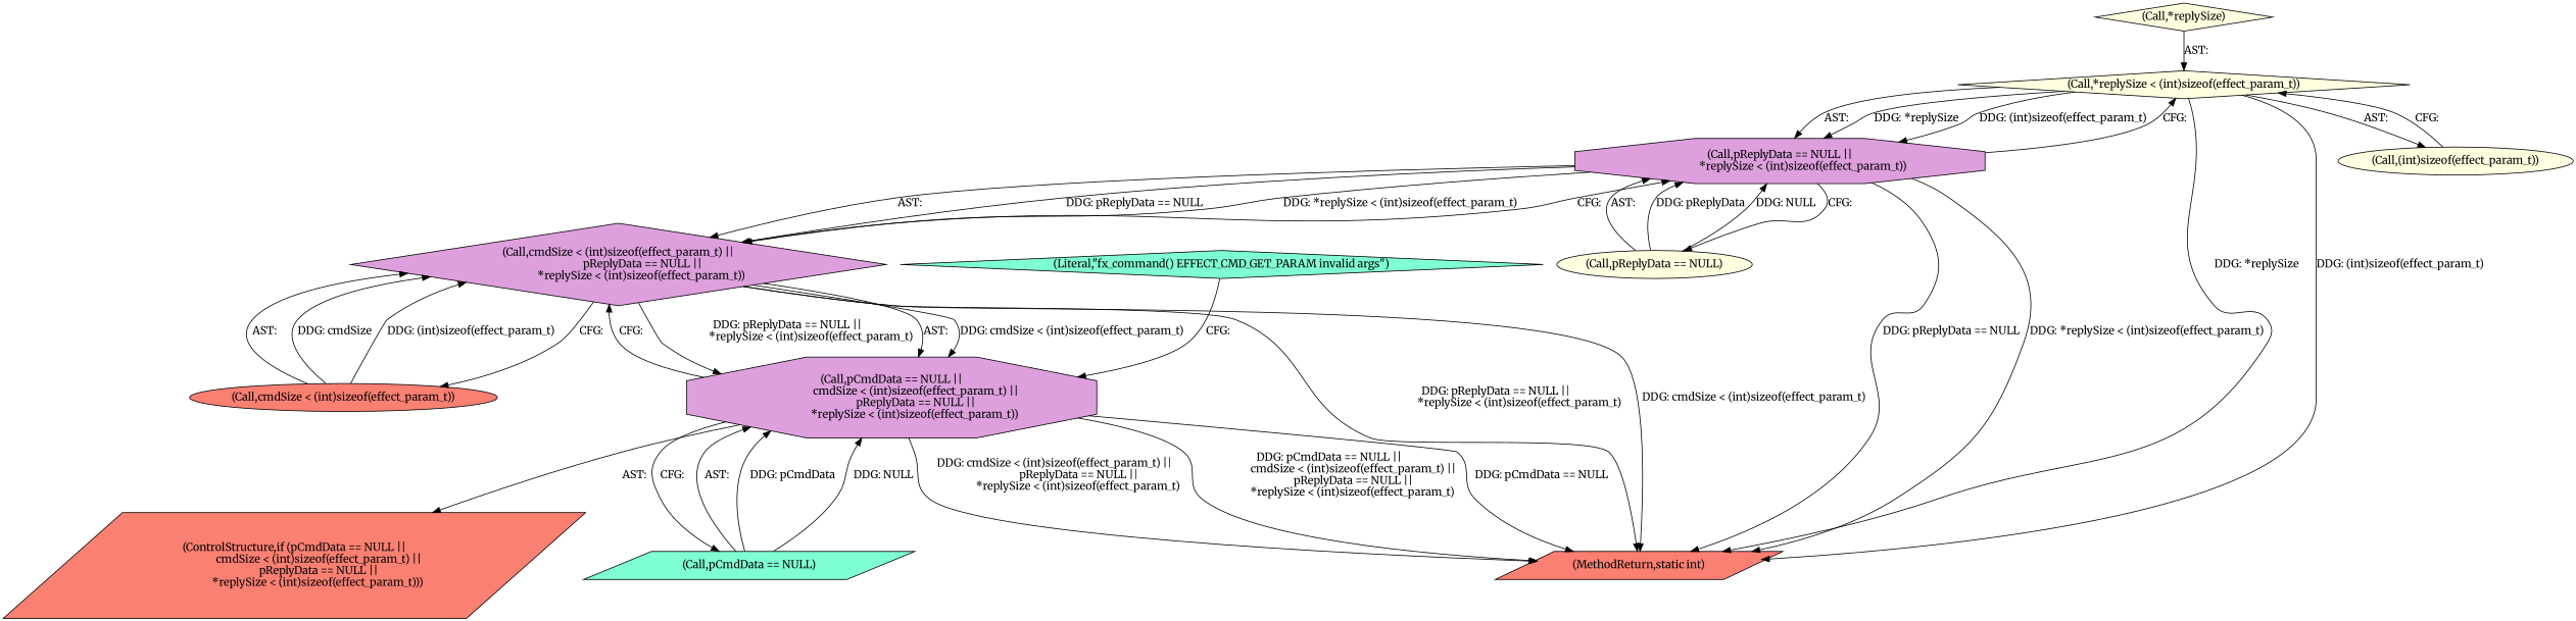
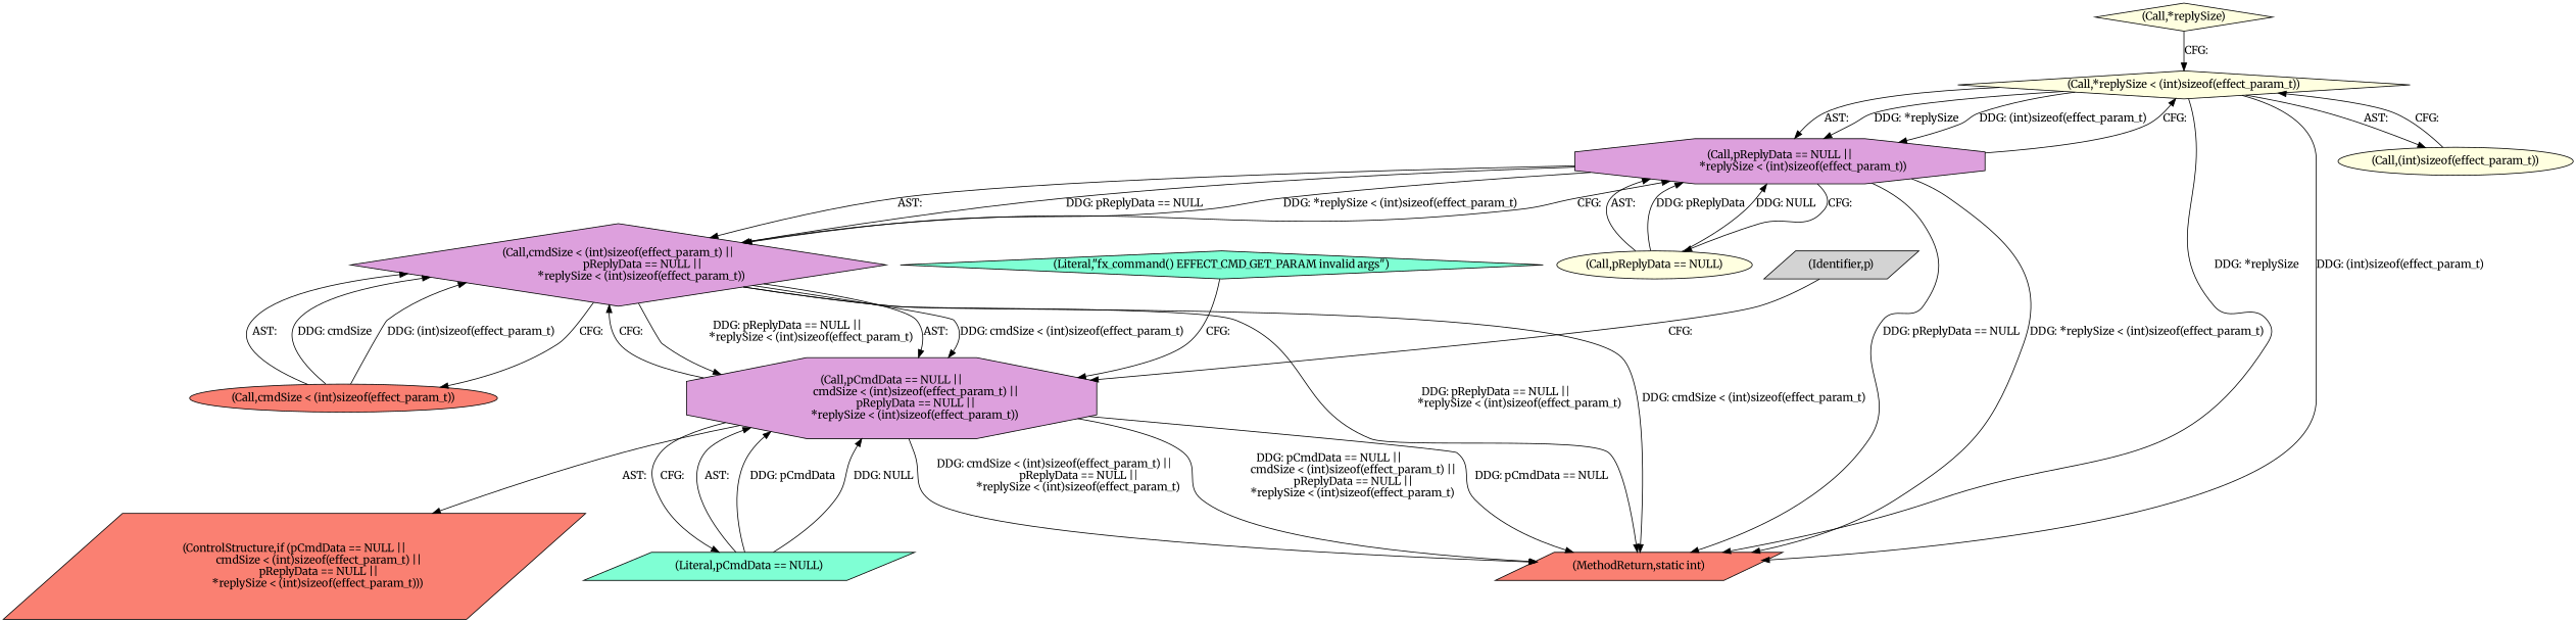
  digraph {
    fontname=Merriweather
    node [fillcolor=lightyellow fontname=Merriweather shape=diamond style=filled]
    edge [fontname=Merriweather]
    n1 [label="(Call,*replySize < (int)sizeof(effect_param_t))"]
    n2 [fillcolor=plum label="(Call,pReplyData == NULL ||\n                    *replySize < (int)sizeof(effect_param_t))" shape=octagon]
    n3 [fillcolor=salmon label="(MethodReturn,static int)" shape=parallelogram]
    n4 [label="(Call,(int)sizeof(effect_param_t))" shape=ellipse]
    n5 [fillcolor=plum label="(Call,cmdSize < (int)sizeof(effect_param_t) ||\n                     pReplyData == NULL ||\n                    *replySize < (int)sizeof(effect_param_t))"]
    n6 [label="(Call,pReplyData == NULL)" shape=ellipse]
    n7 [fillcolor=plum label="(Call,pCmdData == NULL ||\n                     cmdSize < (int)sizeof(effect_param_t) ||\n                     pReplyData == NULL ||\n                    *replySize < (int)sizeof(effect_param_t))" shape=octagon]
    n8 [fillcolor=salmon label="(Call,cmdSize < (int)sizeof(effect_param_t))" shape=ellipse]
    n9 [fillcolor=salmon label="(ControlStructure,if (pCmdData == NULL ||\n                     cmdSize < (int)sizeof(effect_param_t) ||\n                     pReplyData == NULL ||\n                    *replySize < (int)sizeof(effect_param_t)))" shape=parallelogram]
-   n10 [fillcolor=aquamarine label="(Call,pCmdData == NULL)" shape=parallelogram]
+   n10 [fillcolor=aquamarine label="(Literal,pCmdData == NULL)" shape=parallelogram]
    n11 [label="(Call,*replySize)"]
    n12 [fillcolor=aquamarine label="(Literal,\"fx_command() EFFECT_CMD_GET_PARAM invalid args\")"]
+   n13 [fillcolor=lightgrey label="(Identifier,p)" shape=parallelogram]
    n1 -> n2 [label="AST: "]
    n1 -> n2 [label="DDG: *replySize"]
    n1 -> n2 [label="DDG: (int)sizeof(effect_param_t)"]
    n1 -> n3 [label="DDG: *replySize"]
    n1 -> n3 [label="DDG: (int)sizeof(effect_param_t)"]
    n1 -> n4 [label="AST: "]
    n2 -> n1 [label="CFG: "]
    n2 -> n3 [label="DDG: *replySize < (int)sizeof(effect_param_t)"]
    n2 -> n3 [label="DDG: pReplyData == NULL"]
    n2 -> n5 [label="AST: "]
    n2 -> n5 [label="DDG: pReplyData == NULL"]
    n2 -> n5 [label="DDG: *replySize < (int)sizeof(effect_param_t)"]
    n2 -> n6 [label="CFG: "]
    n4 -> n1 [label="CFG: "]
    n5 -> n2 [label="CFG: "]
    n5 -> n3 [label="DDG: pReplyData == NULL ||\n                    *replySize < (int)sizeof(effect_param_t)"]
    n5 -> n3 [label="DDG: cmdSize < (int)sizeof(effect_param_t)"]
    n5 -> n7 [label="AST: "]
    n5 -> n7 [label="DDG: cmdSize < (int)sizeof(effect_param_t)"]
    n5 -> n7 [label="DDG: pReplyData == NULL ||\n                    *replySize < (int)sizeof(effect_param_t)"]
    n5 -> n8 [label="CFG: "]
    n6 -> n2 [label="AST: "]
    n6 -> n2 [label="DDG: pReplyData"]
    n6 -> n2 [label="DDG: NULL"]
    n7 -> n3 [label="DDG: pCmdData == NULL ||\n                     cmdSize < (int)sizeof(effect_param_t) ||\n                     pReplyData == NULL ||\n                    *replySize < (int)sizeof(effect_param_t)"]
    n7 -> n3 [label="DDG: pCmdData == NULL"]
    n7 -> n3 [label="DDG: cmdSize < (int)sizeof(effect_param_t) ||\n                     pReplyData == NULL ||\n                    *replySize < (int)sizeof(effect_param_t)"]
    n7 -> n5 [label="CFG: "]
    n7 -> n9 [label="AST: "]
    n7 -> n10 [label="CFG: "]
    n8 -> n5 [label="AST: "]
    n8 -> n5 [label="DDG: cmdSize"]
    n8 -> n5 [label="DDG: (int)sizeof(effect_param_t)"]
    n10 -> n7 [label="AST: "]
    n10 -> n7 [label="DDG: pCmdData"]
    n10 -> n7 [label="DDG: NULL"]
-   n11 -> n1 [label="AST: "]
+   n11 -> n1 [label="CFG: "]
    n12 -> n7 [label="CFG: "]
+   n13 -> n7 [label="CFG: "]
  }
